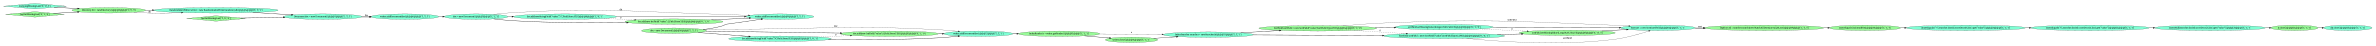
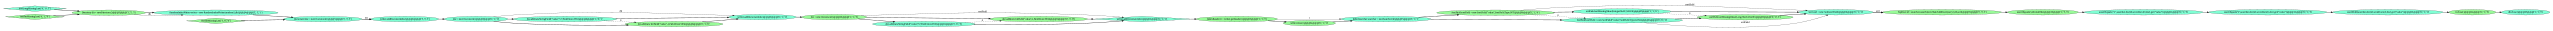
  digraph {
    fontname=Merriweather
    rankdir=LR
    node [fillcolor=aquamarine fontname=Merriweather shape=ellipse style=filled]
    edge [fontname=Merriweather style=bold]
    n1 [label="writer.addDocument(doc)@@@6@@@['1', '1', '1']"]
    n2 [label="doc = new Document()@@@7@@@['1', '1', '1']"]
    n3 [label="doc.add(newStringField(\"value\",\"-1\",Field.Store.YES))@@@8@@@['1', '0', '1']"]
    n4 [fillcolor=palegreen label="doc.add(new IntField(\"value\",-1,Field.Store.YES))@@@8@@@['0', '1', '0']"]
    n5 [label="writer.addDocument(doc)@@@9@@@['1', '1', '1']"]
    n6 [fillcolor=palegreen label="sortField.setMissingValue(Long.MAX_VALUE)@@@17@@@['0', '0', '1']"]
    n7 [label="Sort sort = new Sort(sortField)@@@18@@@['1', '1', '1']"]
    n8 [fillcolor=palegreen label="TopDocs td = searcher.search(new MatchAllDocsQuery(),10,sort)@@@19@@@['1', '1', '1']"]
    n9 [fillcolor=palegreen label="assertEquals(3,td.totalHits)@@@20@@@['1', '1', '1']"]
    n10 [label="assertEquals(\"-1\",searcher.doc(td.scoreDocs(0(.doc).get(\"value\"))@@@21@@@['1', '1', '1']"]
    n11 [label="assertEquals(\"4\",searcher.doc(td.scoreDocs(1(.doc).get(\"value\"))@@@22@@@['1', '1', '1']"]
    n12 [fillcolor=palegreen label="doc = new Document()@@@10@@@['1', '1', '1']"]
    n13 [label="assertNull(searcher.doc(td.scoreDocs(2(.doc).get(\"value\"))@@@23@@@['1', '1', '1']"]
    n14 [label="sortField.setMissingValue(Integer.MAX_VALUE)@@@17@@@['1', '1', '0']"]
    n15 [fillcolor=palegreen label="ir.close()@@@24@@@['1', '1', '1']"]
    n16 [label="dir.close()@@@25@@@['1', '1', '1']"]
    n17 [label="RandomIndexWriter writer = new RandomIndexWriter(random(),dir)@@@4@@@['1', '1', '1']"]
    n18 [label="Document doc = new Document()@@@5@@@['1', '1', '1']"]
    n19 [label="IndexSearcher searcher = newSearcher(ir)@@@15@@@['1', '1', '1']"]
    n20 [label="SortField sortField = new SortField(\"value\",SortField.Type.LONG)@@@16@@@['0', '0', '1']"]
    n21 [fillcolor=palegreen label="SortField sortField = new SortField(\"value\",SortField.Type.INT)@@@16@@@['1', '1', '0']"]
    n22 [fillcolor=palegreen label="Directory dir = newDirectory()@@@3@@@['1', '1', '1']"]
    n23 [label="testLongMissingLast['0', '0', '1']" shape=diamond]
    n24 [fillcolor=palegreen label="testIntMissingLast['1', '0', '0']" shape=diamond]
    n25 [fillcolor=palegreen label="doc.add(new IntField(\"value\",4,Field.Store.YES))@@@11@@@['0', '1', '0']"]
-   n26 [label="writer.addDocument(doc)@@@12@@@['1', '1', '1']"]
+   n26 [label="writer.addDocument(doc)@@@12@@@['1', '1', '1']" shape=diamond]
    n27 [fillcolor=palegreen label="IndexReader ir = writer.getReader()@@@13@@@['1', '1', '1']"]
    n28 [label="doc.add(newStringField(\"value\",\"4\",Field.Store.YES))@@@11@@@['1', '0', '1']"]
    n29 [fillcolor=palegreen label="writer.close()@@@14@@@['1', '1', '1']"]
    n30 [fillcolor=palegreen label="testIntMissingLast['0', '1', '0']" shape=diamond]
    n1 -> n2
    n2 -> n3
    n2 -> n4
    n2 -> n5 [label=dir style=solid]
    n3 -> n4 [label=0 style=dashed]
    n3 -> n5
    n4 -> n5
-   n12 -> n5
+   n5 -> n12
    n6 -> n7
    n7 -> n8 [label=sort style=solid]
    n7 -> n8
    n8 -> n9
    n9 -> n10
    n10 -> n11
    n11 -> n13
    n12 -> n25
-   n12 -> n26 [label=doc style=solid]
+   n12 -> n26 [label=sortField style=solid]
    n12 -> n28
    n13 -> n15
    n14 -> n6 [label=0 style=dashed]
    n14 -> n7
    n15 -> n16
    n17 -> n18
    n18 -> n1 [label=doc style=solid]
    n18 -> n1
    n19 -> n20
    n19 -> n21
    n20 -> n6
    n20 -> n7 [label=sortField style=solid]
    n21 -> n7 [label=sortField style=solid]
    n21 -> n14
    n21 -> n20 [label=0 style=dashed]
    n22 -> n17
    n22 -> n17 [label=dir style=solid]
    n23 -> n22
    n24 -> n18
    n25 -> n26
    n26 -> n27
    n27 -> n19 [label=ir style=solid]
    n27 -> n29
    n28 -> n25 [label=0 style=dashed]
    n28 -> n26
    n29 -> n19
    n30 -> n22
  }
